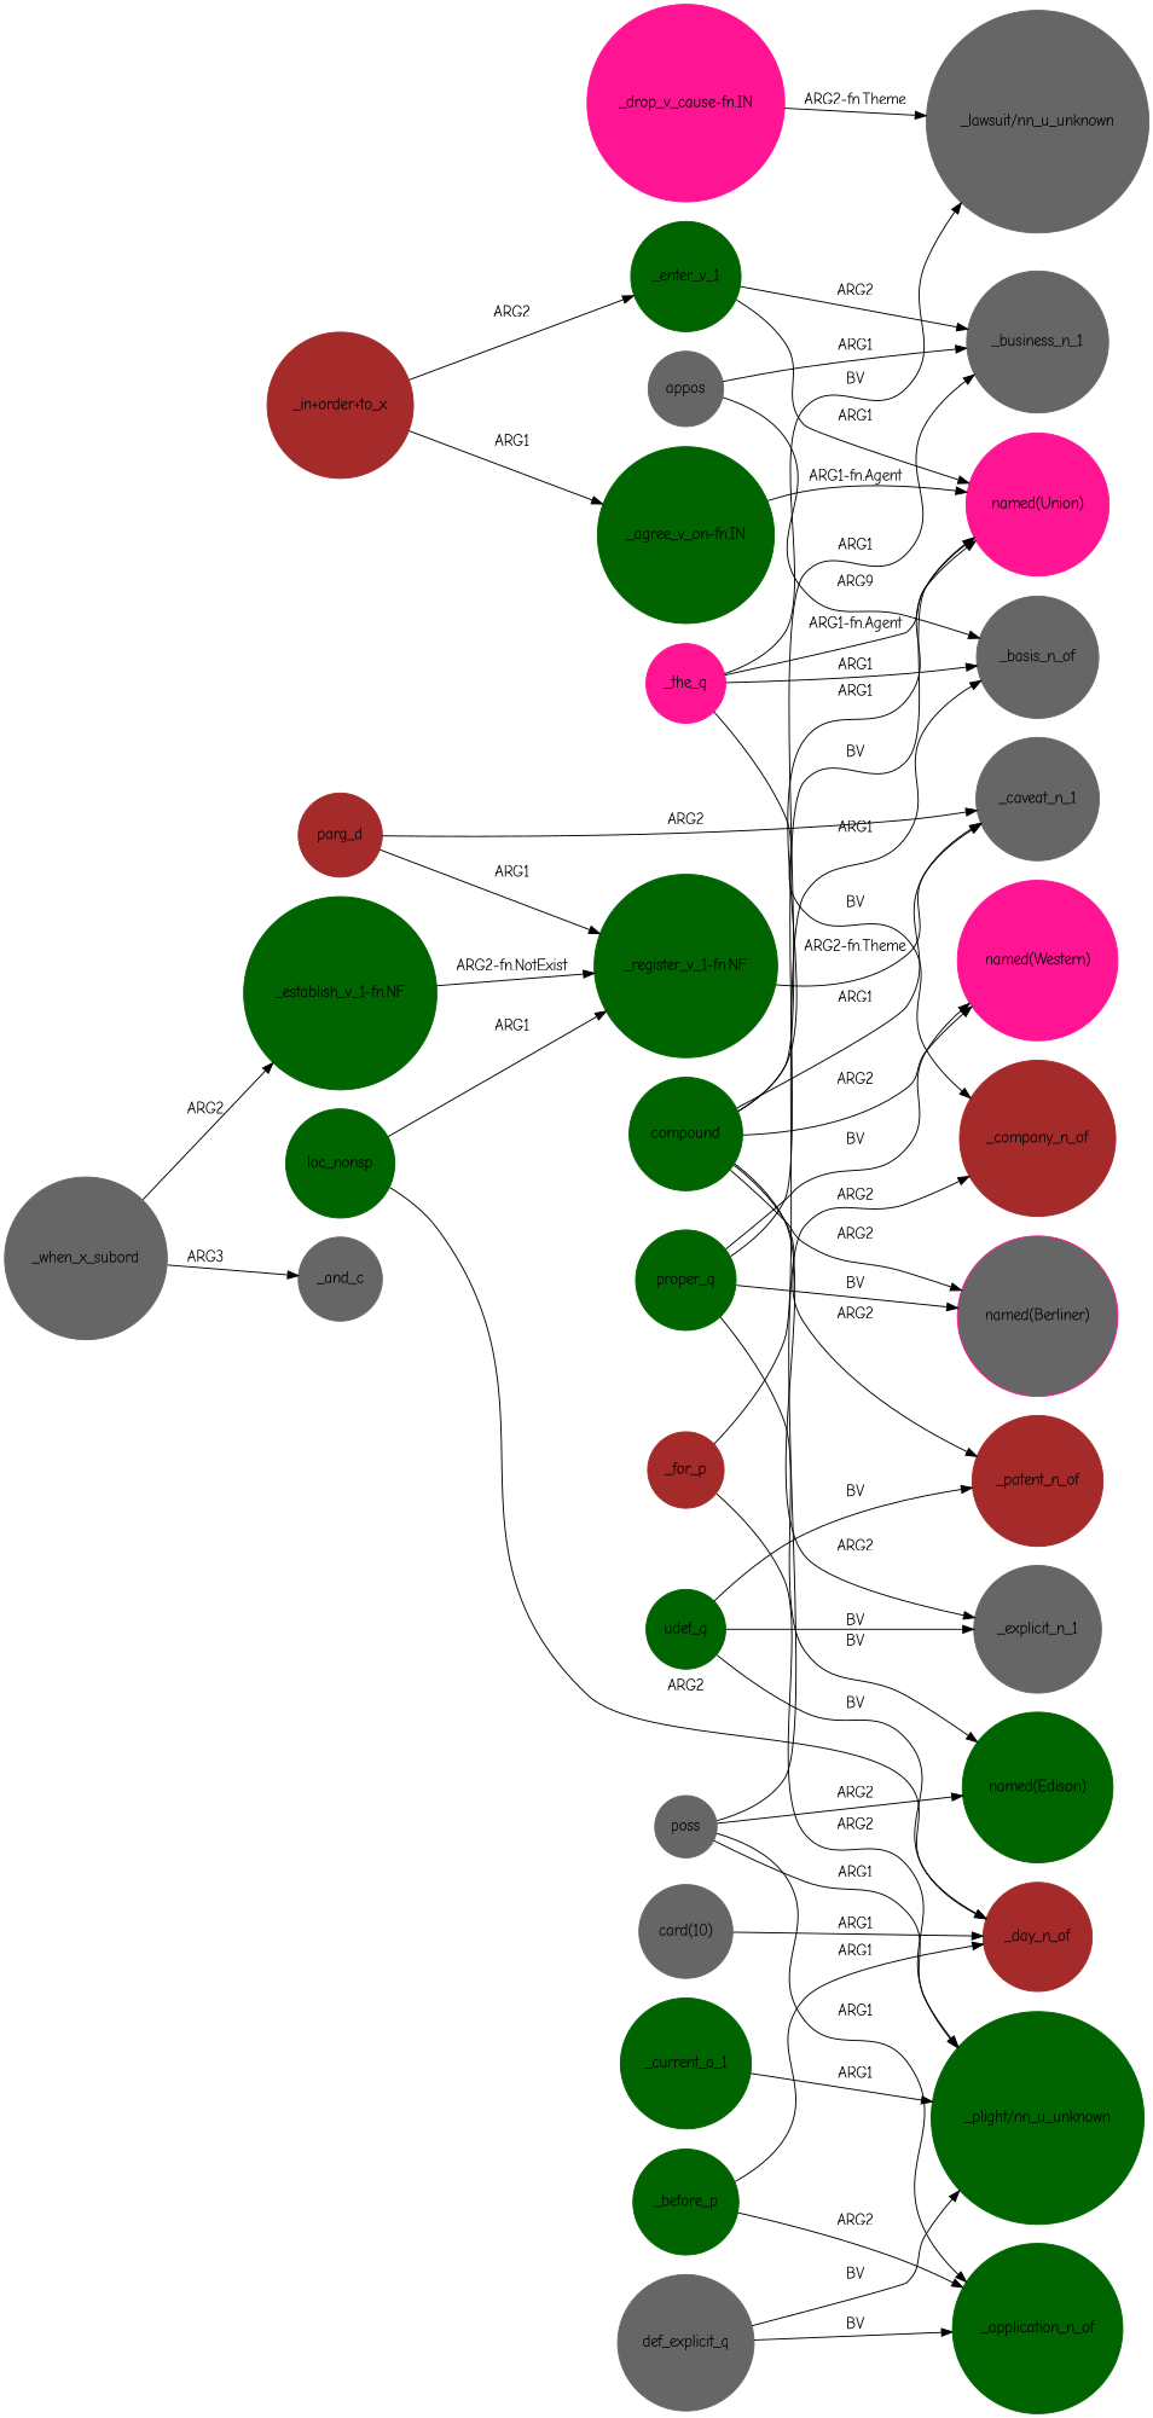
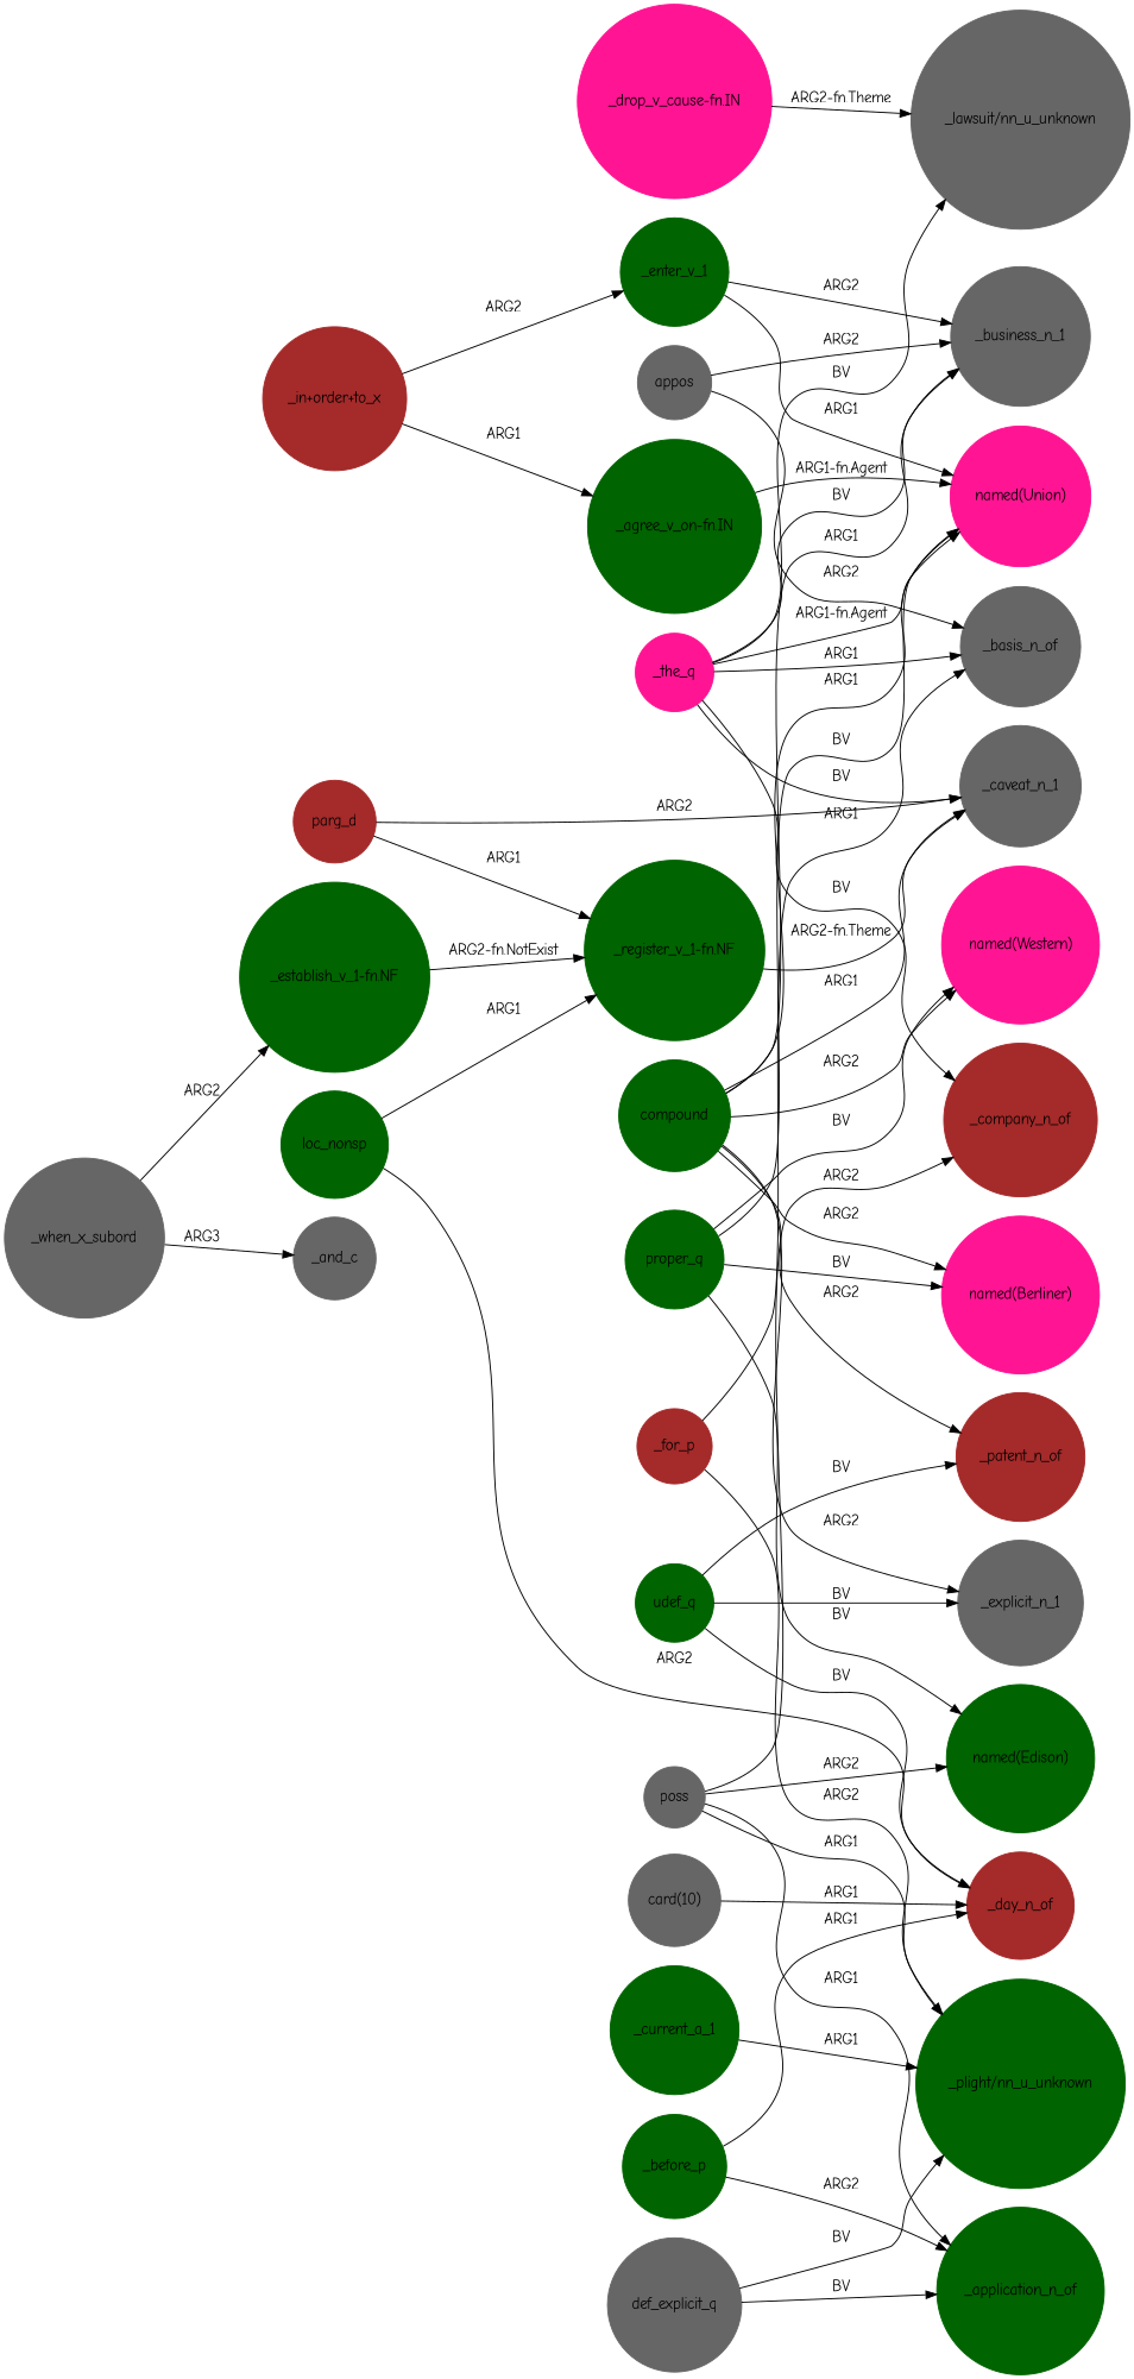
  digraph {
    fontname="Comic Neue"
    rankdir=LR
    node [color=darkgreen fontname="Comic Neue" shape=circle style=filled]
    edge [fontname="Comic Neue"]
    _the_q [color=deeppink]
    _business_n_1 [color=gray40]
    _caveat_n_1 [color=gray40]
    "_lawsuit/nn_u_unknown" [color=gray40]
    _company_n_of [color=brown]
    _basis_n_of [color=gray40]
    "named(Union)" [color=deeppink]
    "_in+order+to_x" [color=brown]
    _enter_v_1
    "_agree_v_on-fn.IN"
    compound
    n12 [color=gray40 label=_explicit_n_1]
-   "named(Berliner)" [color=deeppink fillcolor=gray40]
+   "named(Berliner)" [color=deeppink]
    _patent_n_of [color=brown]
    "named(Western)" [color=deeppink]
    proper_q
    "named(Edison)"
    "_establish_v_1-fn.NF"
    "_register_v_1-fn.NF"
    "_drop_v_cause-fn.IN" [color=deeppink]
    udef_q
    _day_n_of [color=brown]
    def_explicit_q [color=gray40]
    "_plight/nn_u_unknown"
    _application_n_of
    _for_p [color=brown]
    parg_d [color=brown]
    _current_a_1
    _before_p
    poss [color=gray40]
    _when_x_subord [color=gray40]
    _and_c [color=gray40]
    appos [color=gray40]
    loc_nonsp
    "card(10)" [color=gray40]
+   _the_q -> _business_n_1 [label=BV]
+   _the_q -> _caveat_n_1 [label=BV]
    _the_q -> "_lawsuit/nn_u_unknown" [label=BV]
    _the_q -> _company_n_of [label=BV]
    _the_q -> _basis_n_of [label=ARG1]
    _the_q -> "named(Union)" [label="ARG1-fn.Agent"]
    "_in+order+to_x" -> _enter_v_1 [label=ARG2]
    "_in+order+to_x" -> "_agree_v_on-fn.IN" [label=ARG1]
    _enter_v_1 -> _business_n_1 [label=ARG2]
    _enter_v_1 -> "named(Union)" [label=ARG1]
    "_agree_v_on-fn.IN" -> "named(Union)" [label="ARG1-fn.Agent"]
    compound -> _business_n_1 [label=ARG1]
    compound -> _caveat_n_1 [label=ARG1]
    compound -> "named(Union)" [label=ARG1]
    compound -> n12 [label=ARG2]
    compound -> "named(Berliner)" [label=ARG2]
    compound -> _patent_n_of [label=ARG2]
    compound -> "named(Western)" [label=ARG2]
    proper_q -> "named(Union)" [label=BV]
    proper_q -> "named(Berliner)" [label=BV]
    proper_q -> "named(Western)" [label=BV]
    proper_q -> "named(Edison)" [label=BV]
    "_establish_v_1-fn.NF" -> "_register_v_1-fn.NF" [label="ARG2-fn.NotExist"]
    "_register_v_1-fn.NF" -> _caveat_n_1 [label="ARG2-fn.Theme"]
    "_drop_v_cause-fn.IN" -> "_lawsuit/nn_u_unknown" [label="ARG2-fn.Theme"]
    udef_q -> n12 [label=BV]
    udef_q -> _patent_n_of [label=BV]
    udef_q -> _day_n_of [label=BV]
    def_explicit_q -> "_plight/nn_u_unknown" [label=BV]
    def_explicit_q -> _application_n_of [label=BV]
    _for_p -> _basis_n_of [label=ARG1]
    _for_p -> "_plight/nn_u_unknown" [label=ARG2]
    parg_d -> _caveat_n_1 [label=ARG2]
    parg_d -> "_register_v_1-fn.NF" [label=ARG1]
    _current_a_1 -> "_plight/nn_u_unknown" [label=ARG1]
    _before_p -> _day_n_of [label=ARG1]
    _before_p -> _application_n_of [label=ARG2]
    poss -> _company_n_of [label=ARG2]
    poss -> "named(Edison)" [label=ARG2]
    poss -> "_plight/nn_u_unknown" [label=ARG1]
    poss -> _application_n_of [label=ARG1]
    _when_x_subord -> "_establish_v_1-fn.NF" [label=ARG2]
    _when_x_subord -> _and_c [label=ARG3]
-   appos -> _business_n_1 [label=ARG1]
-   appos -> _basis_n_of [label=ARG9]
+   appos -> _business_n_1 [label=ARG2]
+   appos -> _basis_n_of [label=ARG2]
    loc_nonsp -> "_register_v_1-fn.NF" [label=ARG1]
    loc_nonsp -> _day_n_of [label=ARG2]
    "card(10)" -> _day_n_of [label=ARG1]
  }
